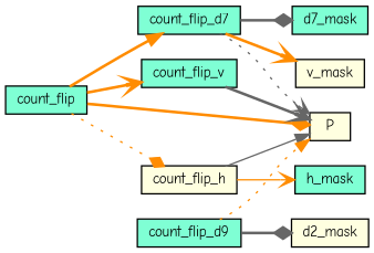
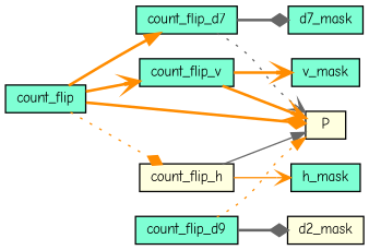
  digraph {
    fontname="Comic Neue"
    rankdir=LR
    node [color=black fillcolor=aquamarine fontname="Comic Neue" fontsize=10 shape=record style=filled]
    edge [arrowhead=vee color=darkorange fontname="Comic Neue" fontsize=10 labelfontname=FreeSans labelfontsize=10 style=bold]
    n1 [fontcolor=black height=0.2 label=count_flip width=0.4]
    n2 [height=0.2 label=count_flip_d7 width=0.4]
    n3 [fillcolor=lightyellow height=0.2 label=P width=0.4]
    n4 [fillcolor=lightyellow height=0.2 label=count_flip_h width=0.4]
    n5 [height=0.2 label=count_flip_v width=0.4]
    n6 [height=0.2 label=d7_mask width=0.4]
    n7 [height=0.2 label=count_flip_d9 width=0.4]
    n8 [fillcolor=lightyellow height=0.2 label=d2_mask width=0.4]
    n9 [height=0.2 label=h_mask width=0.4]
-   n10 [fillcolor=lightyellow height=0.2 label=v_mask width=0.4]
+   n10 [height=0.2 label=v_mask width=0.4]
    n1 -> n2 [arrowhead=normal]
    n1 -> n3 [arrowhead=diamond]
    n1 -> n4 [arrowhead=diamond style=dotted]
    n1 -> n5
    n2 -> n3 [color=gray40 style=dotted]
    n2 -> n6 [arrowhead=diamond color=gray40]
    n4 -> n3 [arrowhead=normal color=gray40 style=solid]
    n4 -> n9 [style=solid]
-   n5 -> n3 [color=gray40]
-   n2 -> n10
+   n5 -> n3
+   n5 -> n10
    n7 -> n3 [arrowhead=normal style=dotted]
    n7 -> n8 [arrowhead=diamond color=gray40]
  }
